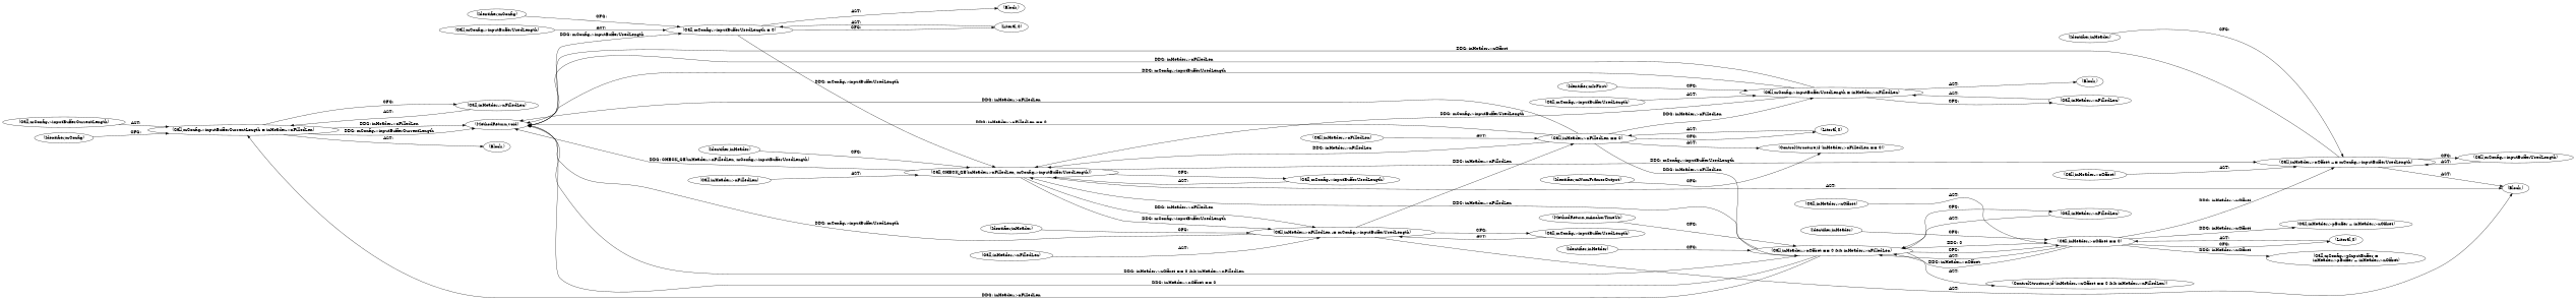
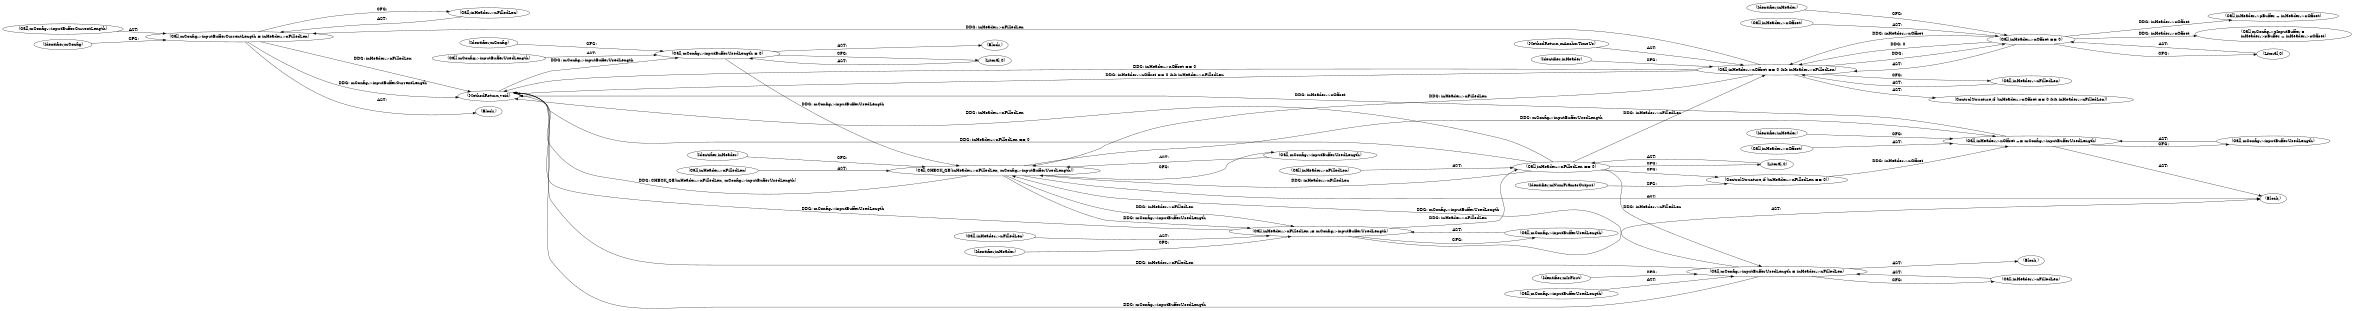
  digraph {
    rankdir=LR
    n1 [label="(Call,mConfig->inputBufferCurrentLength = inHeader->nFilledLen)"]
    n2 [label="(Call,inHeader->nFilledLen)"]
    n3 [label="(MethodReturn,void)"]
    n4 [label="(Block,)"]
    n5 [label="(Call,mConfig->inputBufferUsedLength = 0)"]
    n6 [label="(Call,inHeader->nOffset == 0 && inHeader->nFilledLen)"]
    n7 [label="(Call,inHeader->nOffset == 0)"]
    n8 [label="(Call,CHECK_GE(inHeader->nFilledLen, mConfig->inputBufferUsedLength))"]
    n9 [label="(Call,inHeader->nFilledLen)"]
    n10 [label="(ControlStructure,if (inHeader->nOffset == 0 && inHeader->nFilledLen))"]
    n11 [label="(Call,inHeader->nOffset += mConfig->inputBufferUsedLength)"]
    n12 [label="(Call,mConfig->pInputBuffer =\n                inHeader->pBuffer + inHeader->nOffset)"]
    n13 [label="(Call,inHeader->pBuffer + inHeader->nOffset)"]
    n14 [label="(Literal,0)"]
    n15 [label="(Block,)"]
    n16 [label="(Call,inHeader->nFilledLen -= mConfig->inputBufferUsedLength)"]
    n17 [label="(Call,mConfig->inputBufferUsedLength)"]
    n18 [label="(Call,mConfig->inputBufferUsedLength = inHeader->nFilledLen)"]
    n19 [label="(Call,inHeader->nFilledLen)"]
    n20 [label="(Block,)"]
    n21 [label="(Call,mConfig->inputBufferUsedLength)"]
    n22 [label="(Call,inHeader->nFilledLen == 0)"]
    n23 [label="(Call,mConfig->inputBufferUsedLength)"]
    n24 [label="(ControlStructure,if (inHeader->nFilledLen == 0))"]
    n25 [label="(Literal,0)"]
    n26 [label="(Block,)"]
    n27 [label="(Literal,0)"]
    n28 [label="(Call,inHeader->nOffset)"]
    n29 [label="(Call,inHeader->nFilledLen)"]
    n30 [label="(Call,inHeader->nFilledLen)"]
    n31 [label="(Identifier,mIsFirst)"]
    n32 [label="(Identifier,inHeader)"]
    n33 [label="(Call,mConfig->inputBufferCurrentLength)"]
    n34 [label="(Identifier,inHeader)"]
    n35 [label="(Identifier,mNumFramesOutput)"]
    n36 [label="(Call,mConfig->inputBufferUsedLength)"]
    n37 [label="(Identifier,mConfig)"]
    n38 [label="(MethodReturn,mAnchorTimeUs)"]
    n39 [label="(Identifier,inHeader)"]
    n40 [label="(Identifier,mConfig)"]
    n41 [label="(Identifier,inHeader)"]
    n42 [label="(Call,inHeader->nFilledLen)"]
    n43 [label="(Call,mConfig->inputBufferUsedLength)"]
    n44 [label="(Call,inHeader->nOffset)"]
    n45 [label="(Identifier,inHeader)"]
    n1 -> n2 [label="CFG: "]
    n1 -> n3 [label="DDG: inHeader->nFilledLen"]
    n1 -> n3 [label="DDG: mConfig->inputBufferCurrentLength"]
    n1 -> n4 [label="AST: "]
    n2 -> n1 [label="AST: "]
    n3 -> n5 [label="DDG: mConfig->inputBufferUsedLength"]
    n5 -> n8 [label="DDG: mConfig->inputBufferUsedLength"]
    n5 -> n26 [label="AST: "]
    n5 -> n27 [label="CFG: "]
    n6 -> n1 [label="DDG: inHeader->nFilledLen"]
    n6 -> n3 [label="DDG: inHeader->nOffset == 0"]
    n6 -> n3 [label="DDG: inHeader->nOffset == 0 && inHeader->nFilledLen"]
-   n6 -> n7 [label="CFG: "]
+   n6 -> n7 [label="DDG: "]
    n6 -> n8 [label="DDG: inHeader->nFilledLen"]
    n6 -> n9 [label="CFG: "]
    n6 -> n10 [label="AST: "]
    n7 -> n6 [label="AST: "]
    n7 -> n6 [label="DDG: inHeader->nOffset"]
    n7 -> n6 [label="DDG: 0"]
-   n7 -> n11 [label="DDG: inHeader->nOffset"]
+   n24 -> n11 [label="DDG: inHeader->nOffset"]
    n7 -> n12 [label="DDG: inHeader->nOffset"]
    n7 -> n13 [label="DDG: inHeader->nOffset"]
    n7 -> n14 [label="CFG: "]
    n8 -> n3 [label="DDG: CHECK_GE(inHeader->nFilledLen, mConfig->inputBufferUsedLength)"]
    n8 -> n11 [label="DDG: mConfig->inputBufferUsedLength"]
    n8 -> n15 [label="AST: "]
    n8 -> n16 [label="DDG: mConfig->inputBufferUsedLength"]
    n8 -> n16 [label="DDG: inHeader->nFilledLen"]
    n8 -> n17 [label="CFG: "]
    n9 -> n6 [label="AST: "]
    n11 -> n3 [label="DDG: inHeader->nOffset"]
    n11 -> n15 [label="AST: "]
    n11 -> n21 [label="CFG: "]
    n14 -> n7 [label="AST: "]
    n16 -> n3 [label="DDG: mConfig->inputBufferUsedLength"]
    n16 -> n15 [label="AST: "]
    n16 -> n22 [label="DDG: inHeader->nFilledLen"]
    n16 -> n23 [label="CFG: "]
    n17 -> n8 [label="AST: "]
    n18 -> n3 [label="DDG: inHeader->nFilledLen"]
    n18 -> n3 [label="DDG: mConfig->inputBufferUsedLength"]
    n18 -> n8 [label="DDG: mConfig->inputBufferUsedLength"]
    n18 -> n19 [label="CFG: "]
    n18 -> n20 [label="AST: "]
    n19 -> n18 [label="AST: "]
    n21 -> n11 [label="AST: "]
    n22 -> n3 [label="DDG: inHeader->nFilledLen"]
    n22 -> n3 [label="DDG: inHeader->nFilledLen == 0"]
    n22 -> n6 [label="DDG: inHeader->nFilledLen"]
    n22 -> n8 [label="DDG: inHeader->nFilledLen"]
    n22 -> n18 [label="DDG: inHeader->nFilledLen"]
-   n22 -> n24 [label="AST: "]
+   n22 -> n24 [label="CFG: "]
    n22 -> n25 [label="CFG: "]
    n23 -> n16 [label="AST: "]
    n25 -> n22 [label="AST: "]
    n27 -> n5 [label="AST: "]
    n28 -> n7 [label="AST: "]
    n29 -> n16 [label="AST: "]
    n30 -> n8 [label="AST: "]
    n31 -> n18 [label="CFG: "]
    n32 -> n8 [label="CFG: "]
    n33 -> n1 [label="AST: "]
    n34 -> n11 [label="CFG: "]
    n35 -> n24 [label="CFG: "]
    n36 -> n18 [label="AST: "]
    n37 -> n1 [label="CFG: "]
-   n38 -> n6 [label="CFG: "]
+   n38 -> n6 [label="AST: "]
    n39 -> n6 [label="CFG: "]
    n40 -> n5 [label="CFG: "]
    n41 -> n7 [label="CFG: "]
    n42 -> n22 [label="AST: "]
    n43 -> n5 [label="AST: "]
    n44 -> n11 [label="AST: "]
    n45 -> n16 [label="CFG: "]
  }
